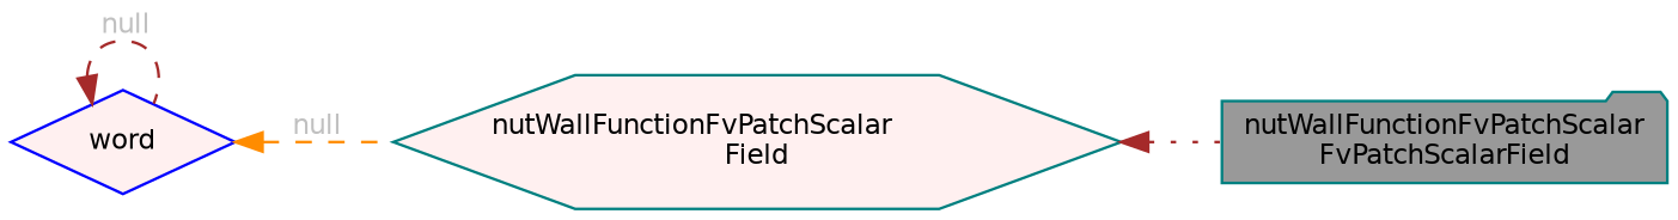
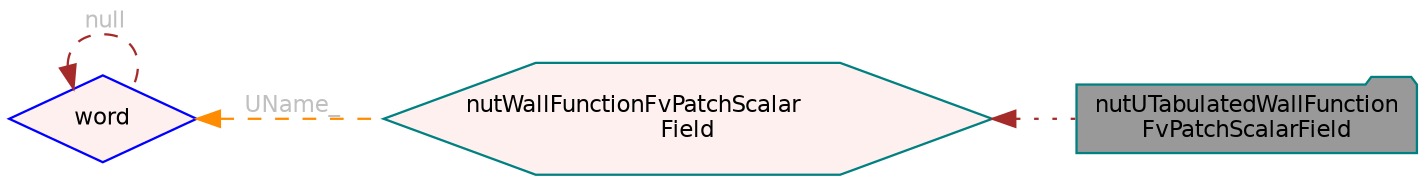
  digraph {
    fontname="DejaVu Sans"
    rankdir=LR
    node [color=teal fillcolor="#FFF0F0" fontname="DejaVu Sans" fontsize=10 style=filled]
    edge [color=brown dir=back fontname="DejaVu Sans" fontsize=10 labelfontname=Helvetica labelfontsize=10 style=dashed fontcolor=grey]
-   n1 [fillcolor=grey60 fontcolor=black height=0.2 label="nutWallFunctionFvPatchScalar\lFvPatchScalarField" shape=folder width=0.4]
+   n1 [fillcolor=grey60 fontcolor=black height=0.2 label="nutUTabulatedWallFunction\lFvPatchScalarField" shape=folder width=0.4]
    n2 [height=0.2 label="nutWallFunctionFvPatchScalar\lField" shape=hexagon width=0.4]
    n3 [color=blue height=0.2 label=word shape=diamond width=0.4]
    n2 -> n1 [style=dotted fontcolor=""]
-   n3 -> n2 [color=darkorange label=" null"]
+   n3 -> n2 [color=darkorange label=" UName_"]
    n3 -> n3 [label=" null"]
  }
